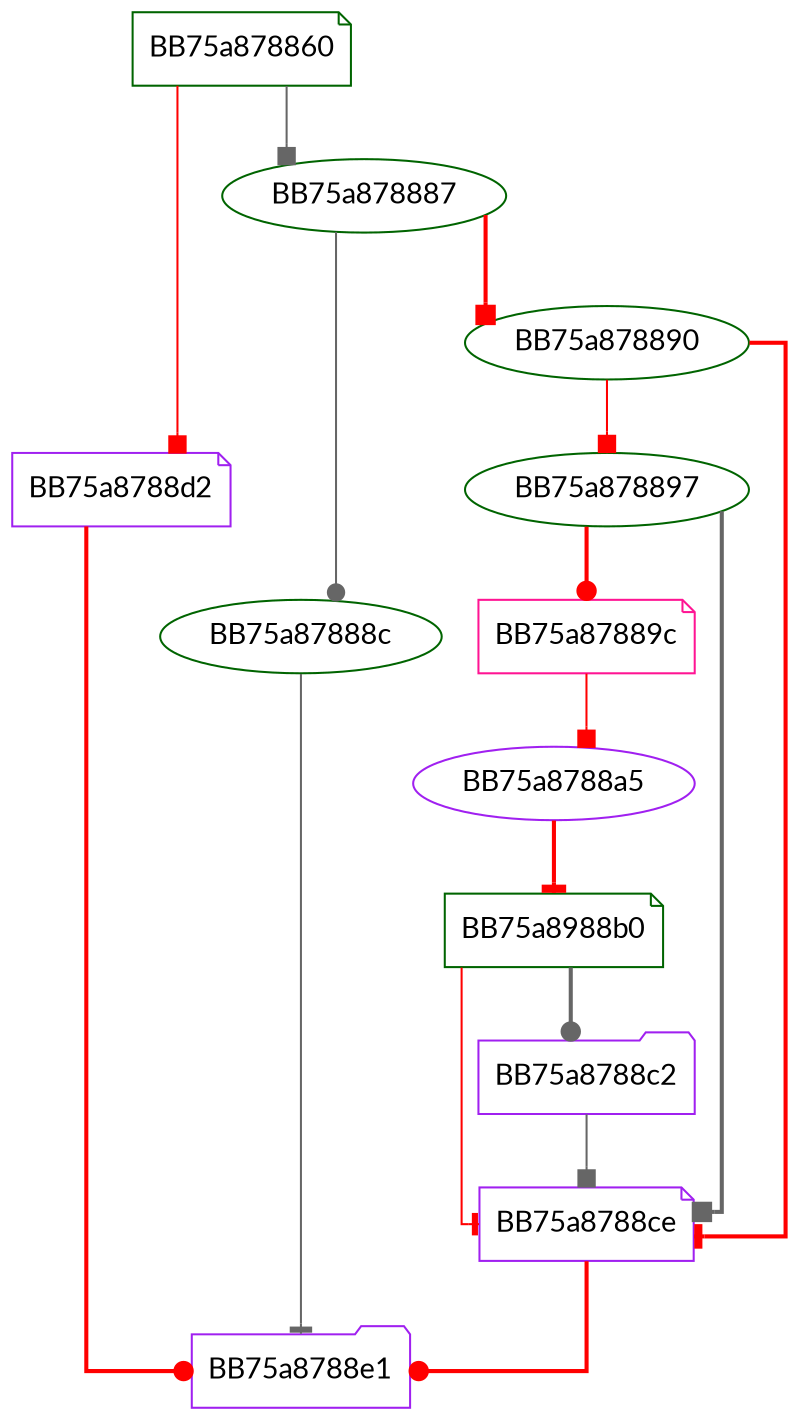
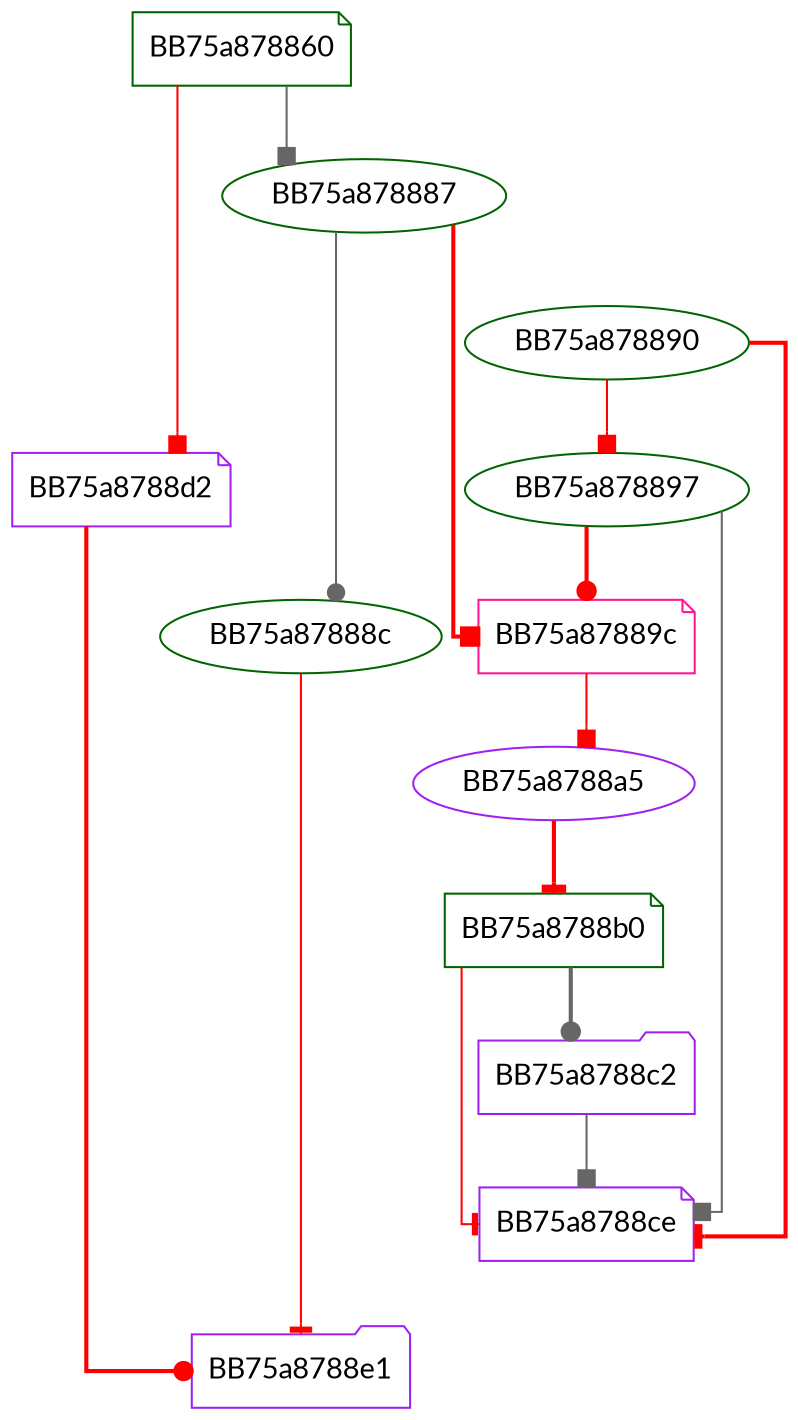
  digraph {
    fontname=Lato
    splines=ortho
    node [color=darkgreen fontname=Lato shape=note]
    edge [arrowhead=box color=red fontname=Lato style=bold]
    BB75a8788d2 [color=purple]
    BB75a878860
    BB75a878887 [shape=ellipse]
    BB75a8788e1 [color=purple shape=folder]
    BB75a878890 [shape=ellipse]
    BB75a87888c [shape=ellipse]
    BB75a8788ce [color=purple]
    BB75a878897 [shape=ellipse]
    BB75a87889c [color=deeppink]
    BB75a8788a5 [color=purple shape=ellipse]
-   BB75a8788b0 [label=BB75a8988b0]
+   BB75a8788b0
    BB75a8788c2 [color=purple shape=folder]
    BB75a8788d2 -> BB75a8788e1 [arrowhead=dot]
    BB75a878860 -> BB75a8788d2 [style=solid]
    BB75a878860 -> BB75a878887 [color=gray40 style=solid]
-   BB75a878887 -> BB75a878890
+   BB75a878887 -> BB75a87889c
    BB75a878887 -> BB75a87888c [arrowhead=dot color=gray40 style=solid]
    BB75a878890 -> BB75a8788ce [arrowhead=tee]
    BB75a878890 -> BB75a878897 [style=solid]
-   BB75a87888c -> BB75a8788e1 [arrowhead=tee color=gray40 style=solid]
-   BB75a8788ce -> BB75a8788e1 [arrowhead=dot]
-   BB75a878897 -> BB75a8788ce [color=gray40]
+   BB75a87888c -> BB75a8788e1 [arrowhead=tee style=solid]
+   BB75a878897 -> BB75a8788ce [color=gray40 style=solid]
    BB75a878897 -> BB75a87889c [arrowhead=dot]
    BB75a87889c -> BB75a8788a5 [style=solid]
    BB75a8788a5 -> BB75a8788b0 [arrowhead=tee]
    BB75a8788b0 -> BB75a8788ce [arrowhead=tee style=solid]
    BB75a8788b0 -> BB75a8788c2 [arrowhead=dot color=gray40]
    BB75a8788c2 -> BB75a8788ce [color=gray40 style=solid]
  }
